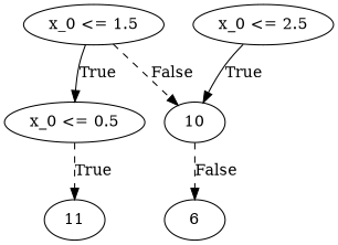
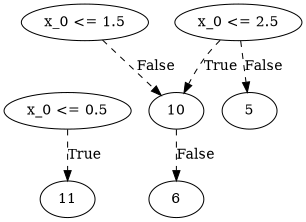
  digraph {
    edge [style=dashed]
    n1 [label="x_0 <= 1.5"]
    n2 [label="x_0 <= 0.5"]
    n3 [label=10]
    n4 [label=11]
    n5 [label="x_0 <= 2.5"]
+   n6 [label=5]
    n7 [label=6]
-   n1 -> n2 [label=True style=""]
    n1 -> n3 [label=False]
    n2 -> n4 [label=True]
    n3 -> n7 [label=False]
-   n5 -> n3 [label=True style=""]
+   n5 -> n3 [label=True]
+   n5 -> n6 [label=False]
  }
